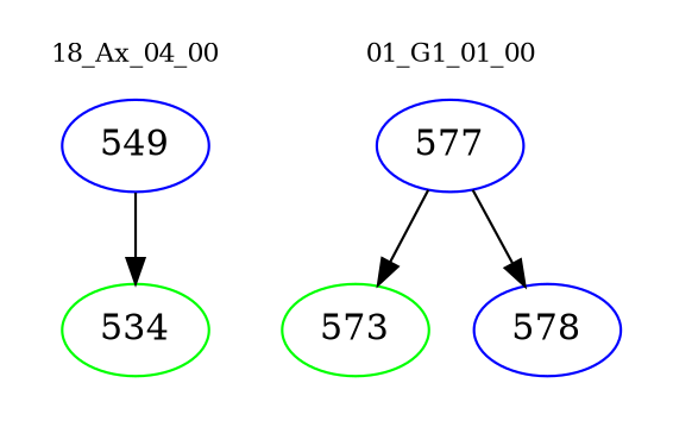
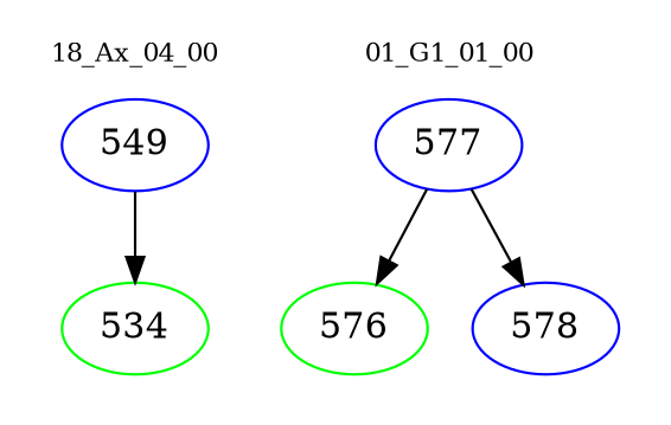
  digraph {
    node [color=blue]
    edge [color=black]
    n1 [label=549]
    n2 [color=green label=534]
    n3 [label=577]
-   n4 [color=green label=573]
+   n4 [color=green label=576]
    n5 [label=578]
    subgraph cluster_1 {
      color=white
      fontsize=10
      label="18_Ax_04_00"
      n1
      n2
    }
    subgraph cluster_2 {
      color=white
      fontsize=10
      label="01_G1_01_00"
      n3
      n4
      n5
    }
    n1 -> n2
    n3 -> n4
    n3 -> n5
  }
